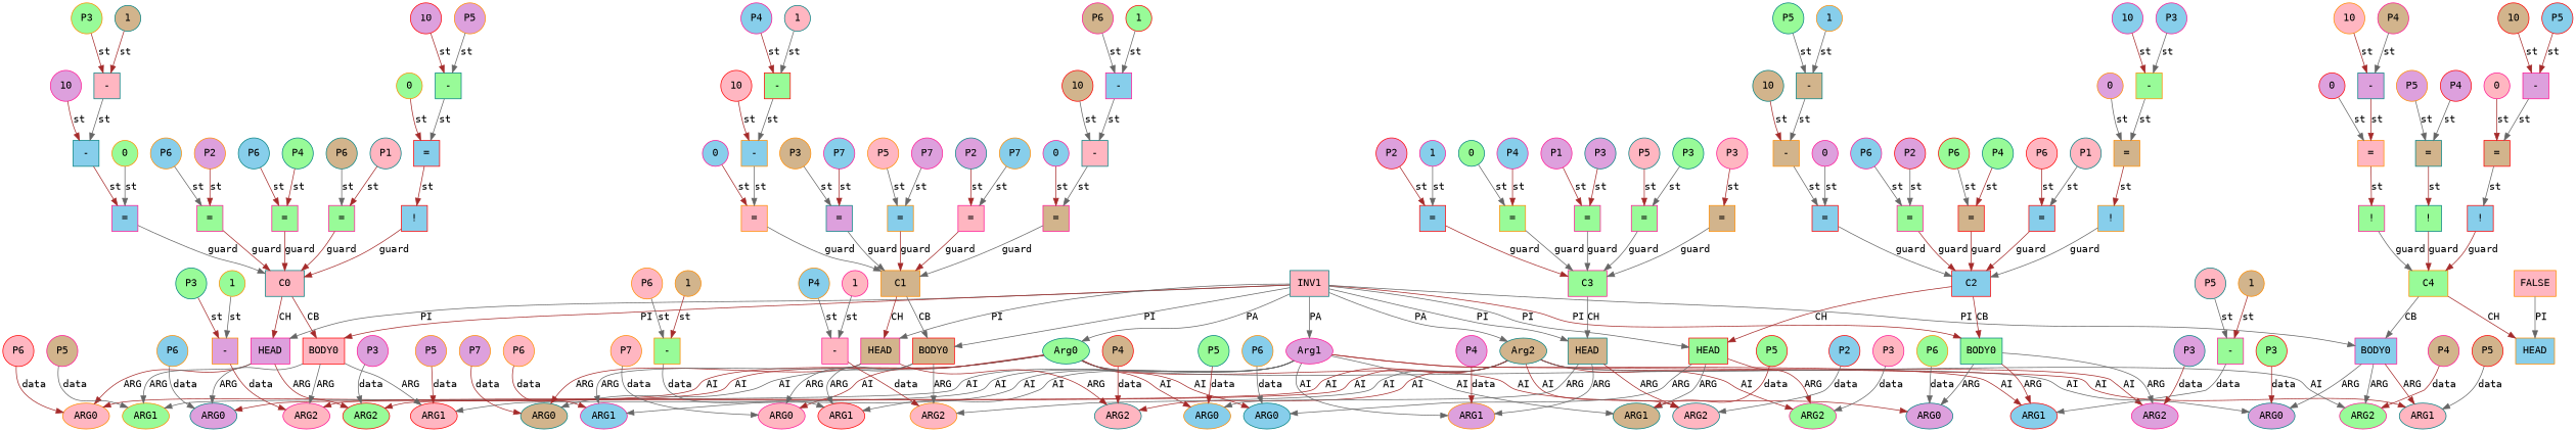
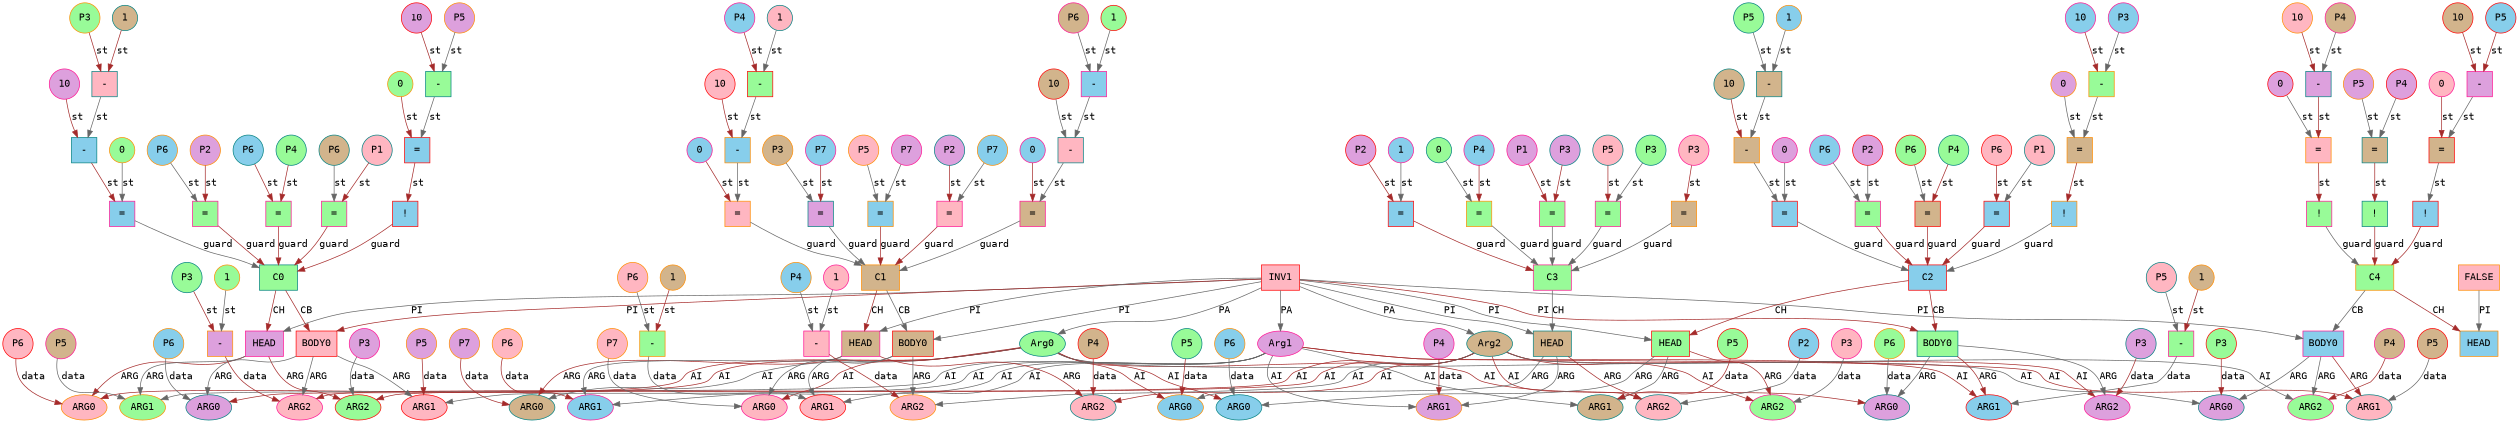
  digraph {
    fontname="DejaVu Sans Mono"
    node [color=deeppink fillcolor=palegreen fontname="DejaVu Sans Mono" shape=circle style=filled]
    edge [color=gray40 fontname="DejaVu Sans Mono"]
-   n1 [GNNNodeID=0 color=teal fillcolor=lightpink label=INV1 nodeName=predicate_0 shape=box]
+   n1 [GNNNodeID=0 color=red fillcolor=lightpink label=INV1 nodeName=predicate_0 shape=box]
    n2 [GNNNodeID=1 color=teal label=Arg0 nodeName=predicateArgument_0 shape=ellipse]
    n3 [GNNNodeID=2 fillcolor=plum label=Arg1 nodeName=predicateArgument_1 shape=ellipse]
    n4 [GNNNodeID=3 color=teal fillcolor=tan label=Arg2 nodeName=predicateArgument_2 shape=ellipse]
    n5 [GNNNodeID=28 fillcolor=plum label=HEAD nodeName=clauseHead_0 shape=box]
    n6 [GNNNodeID=35 color=red fillcolor=lightpink label=BODY0 nodeName=clauseBody_0 shape=box]
    n7 [GNNNodeID=68 fillcolor=tan label=HEAD nodeName=clauseHead_1 shape=box]
    n8 [GNNNodeID=75 color=red fillcolor=tan label=BODY0 nodeName=clauseBody_1 shape=box]
    n9 [GNNNodeID=109 color=red label=HEAD nodeName=clauseHead_2 shape=box]
    n10 [GNNNodeID=116 color=teal label=BODY0 nodeName=clauseBody_2 shape=box]
    n11 [GNNNodeID=141 color=teal fillcolor=tan label=HEAD nodeName=clauseHead_3 shape=box]
    n12 [GNNNodeID=166 fillcolor=skyblue label=BODY0 nodeName=clauseBody_3 shape=box]
    n13 [GNNNodeID=29 color=darkorange fillcolor=lightpink label=ARG0 nodeName=clauseArgument_0 shape=ellipse]
    n14 [GNNNodeID=36 color=teal fillcolor=plum label=ARG0 nodeName=clauseArgument_3 shape=ellipse]
    n15 [GNNNodeID=69 color=teal fillcolor=tan label=ARG0 nodeName=clauseArgument_6 shape=ellipse]
    n16 [GNNNodeID=76 fillcolor=lightpink label=ARG0 nodeName=clauseArgument_9 shape=ellipse]
    n17 [GNNNodeID=110 color=teal fillcolor=skyblue label=ARG0 nodeName=clauseArgument_12 shape=ellipse]
    n18 [GNNNodeID=117 color=teal fillcolor=plum label=ARG0 nodeName=clauseArgument_15 shape=ellipse]
    n19 [GNNNodeID=142 color=darkorange fillcolor=skyblue label=ARG0 nodeName=clauseArgument_18 shape=ellipse]
    n20 [GNNNodeID=167 color=teal fillcolor=plum label=ARG0 nodeName=clauseArgument_21 shape=ellipse]
    n21 [GNNNodeID=31 color=darkorange label=ARG1 nodeName=clauseArgument_1 shape=ellipse]
    n22 [GNNNodeID=38 color=red fillcolor=lightpink label=ARG1 nodeName=clauseArgument_4 shape=ellipse]
    n23 [GNNNodeID=71 fillcolor=skyblue label=ARG1 nodeName=clauseArgument_7 shape=ellipse]
    n24 [GNNNodeID=78 color=red fillcolor=lightpink label=ARG1 nodeName=clauseArgument_10 shape=ellipse]
    n25 [GNNNodeID=112 color=teal fillcolor=tan label=ARG1 nodeName=clauseArgument_13 shape=ellipse]
    n26 [GNNNodeID=119 color=red fillcolor=skyblue label=ARG1 nodeName=clauseArgument_16 shape=ellipse]
    n27 [GNNNodeID=144 color=darkorange fillcolor=plum label=ARG1 nodeName=clauseArgument_19 shape=ellipse]
    n28 [GNNNodeID=169 color=teal fillcolor=lightpink label=ARG1 nodeName=clauseArgument_22 shape=ellipse]
    n29 [GNNNodeID=33 color=red label=ARG2 nodeName=clauseArgument_2 shape=ellipse]
    n30 [GNNNodeID=40 fillcolor=lightpink label=ARG2 nodeName=clauseArgument_5 shape=ellipse]
    n31 [GNNNodeID=73 color=teal fillcolor=lightpink label=ARG2 nodeName=clauseArgument_8 shape=ellipse]
    n32 [GNNNodeID=82 color=darkorange fillcolor=lightpink label=ARG2 nodeName=clauseArgument_11 shape=ellipse]
    n33 [GNNNodeID=114 label=ARG2 nodeName=clauseArgument_14 shape=ellipse]
    n34 [GNNNodeID=123 fillcolor=plum label=ARG2 nodeName=clauseArgument_17 shape=ellipse]
    n35 [GNNNodeID=146 color=teal fillcolor=lightpink label=ARG2 nodeName=clauseArgument_20 shape=ellipse]
    n36 [GNNNodeID=171 label=ARG2 nodeName=clauseArgument_23 shape=ellipse]
    n37 [GNNNodeID=4 color=darkorange fillcolor=lightpink label=FALSE nodeName=predicate_1 shape=box]
    n38 [GNNNodeID=165 color=darkorange fillcolor=skyblue label=HEAD nodeName=clauseHead_4 shape=box]
-   n39 [GNNNodeID=5 color=teal fillcolor=lightpink label=C0 nodeName=clause_0 shape=box]
+   n39 [GNNNodeID=5 color=teal label=C0 nodeName=clause_0 shape=box]
    n40 [GNNNodeID=6 color=red fillcolor=skyblue label="!" nodeName="!_6" shape=square]
    n41 [GNNNodeID=7 color=red fillcolor=skyblue label="=" nodeName=">=_7" shape=square]
    n42 [GNNNodeID=8 color=darkorange label=0 nodeName="0_8"]
    n43 [GNNNodeID=9 color=teal label="-" nodeName="-_9" shape=square]
    n44 [GNNNodeID=10 color=red fillcolor=plum label=10 nodeName="10_10"]
    n45 [GNNNodeID=11 color=darkorange fillcolor=plum label=P5 nodeName=P5_11]
    n46 [GNNNodeID=12 fillcolor=skyblue label="=" nodeName=">=_12" shape=square]
    n47 [GNNNodeID=13 color=darkorange label=0 nodeName="0_13"]
    n48 [GNNNodeID=14 color=teal fillcolor=skyblue label="-" nodeName="-_14" shape=square]
    n49 [GNNNodeID=15 fillcolor=plum label=10 nodeName="10_15"]
    n50 [GNNNodeID=16 color=teal fillcolor=lightpink label="-" nodeName="-_16" shape=square]
    n51 [GNNNodeID=17 color=darkorange label=P3 nodeName=P3_17]
    n52 [GNNNodeID=18 color=teal fillcolor=tan label=1 nodeName="1_18"]
    n53 [GNNNodeID=19 label="=" nodeName="=_19" shape=square]
    n54 [GNNNodeID=20 color=darkorange fillcolor=plum label=P2 nodeName=P2_20]
    n55 [GNNNodeID=21 color=darkorange fillcolor=skyblue label=P6 nodeName=P6_21]
    n56 [GNNNodeID=22 label="=" nodeName="=_22" shape=square]
    n57 [GNNNodeID=23 color=teal label=P4 nodeName=P4_23]
    n58 [GNNNodeID=24 color=teal fillcolor=skyblue label=P6 nodeName=P6_24]
    n59 [GNNNodeID=25 label="=" nodeName="=_25" shape=square]
    n60 [GNNNodeID=26 color=teal fillcolor=lightpink label=P1 nodeName=P1_26]
    n61 [GNNNodeID=27 color=teal fillcolor=tan label=P6 nodeName=P6_27]
    n62 [GNNNodeID=30 color=red fillcolor=lightpink label=P6 nodeName=P6_30]
    n63 [GNNNodeID=32 fillcolor=tan label=P5 nodeName=P5_32]
    n64 [GNNNodeID=34 fillcolor=plum label=P3 nodeName=P3_34]
    n65 [GNNNodeID=37 color=darkorange fillcolor=skyblue label=P6 nodeName=P6_37]
    n66 [GNNNodeID=39 color=darkorange fillcolor=plum label=P5 nodeName=P5_39]
    n67 [GNNNodeID=41 color=darkorange fillcolor=plum label="-" nodeName="-_41" shape=square]
    n68 [GNNNodeID=42 color=teal label=P3 nodeName=P3_42]
    n69 [GNNNodeID=43 color=darkorange label=1 nodeName="1_43"]
    n70 [GNNNodeID=44 color=darkorange fillcolor=tan label=C1 nodeName=clause_1 shape=box]
    n71 [GNNNodeID=45 fillcolor=tan label="=" nodeName=">=_45" shape=square]
    n72 [GNNNodeID=46 fillcolor=skyblue label=0 nodeName="0_46"]
    n73 [GNNNodeID=47 color=teal fillcolor=lightpink label="-" nodeName="-_47" shape=square]
    n74 [GNNNodeID=48 color=red fillcolor=tan label=10 nodeName="10_48"]
    n75 [GNNNodeID=49 fillcolor=skyblue label="-" nodeName="-_49" shape=square]
    n76 [GNNNodeID=50 fillcolor=tan label=P6 nodeName=P6_50]
    n77 [GNNNodeID=51 color=red label=1 nodeName="1_51"]
    n78 [GNNNodeID=52 color=darkorange fillcolor=lightpink label="=" nodeName=">=_52" shape=square]
    n79 [GNNNodeID=53 fillcolor=skyblue label=0 nodeName="0_53"]
    n80 [GNNNodeID=54 color=darkorange fillcolor=skyblue label="-" nodeName="-_54" shape=square]
    n81 [GNNNodeID=55 color=red fillcolor=lightpink label=10 nodeName="10_55"]
    n82 [GNNNodeID=56 color=red label="-" nodeName="-_56" shape=square]
    n83 [GNNNodeID=57 fillcolor=skyblue label=P4 nodeName=P4_57]
    n84 [GNNNodeID=58 color=teal fillcolor=lightpink label=1 nodeName="1_58"]
    n85 [GNNNodeID=59 color=teal fillcolor=plum label="=" nodeName="=_59" shape=square]
    n86 [GNNNodeID=60 color=darkorange fillcolor=tan label=P3 nodeName=P3_60]
    n87 [GNNNodeID=61 fillcolor=skyblue label=P7 nodeName=P7_61]
    n88 [GNNNodeID=62 color=darkorange fillcolor=skyblue label="=" nodeName="=_62" shape=square]
    n89 [GNNNodeID=63 color=darkorange fillcolor=lightpink label=P5 nodeName=P5_63]
    n90 [GNNNodeID=64 fillcolor=plum label=P7 nodeName=P7_64]
    n91 [GNNNodeID=65 fillcolor=lightpink label="=" nodeName="=_65" shape=square]
    n92 [GNNNodeID=66 color=teal fillcolor=plum label=P2 nodeName=P2_66]
    n93 [GNNNodeID=67 color=darkorange fillcolor=skyblue label=P7 nodeName=P7_67]
    n94 [GNNNodeID=70 color=darkorange fillcolor=plum label=P7 nodeName=P7_70]
    n95 [GNNNodeID=72 color=darkorange fillcolor=lightpink label=P6 nodeName=P6_72]
    n96 [GNNNodeID=74 color=red fillcolor=tan label=P4 nodeName=P4_74]
    n97 [GNNNodeID=77 color=darkorange fillcolor=lightpink label=P7 nodeName=P7_77]
    n98 [GNNNodeID=79 color=darkorange label="-" nodeName="-_79" shape=square]
    n99 [GNNNodeID=80 color=darkorange fillcolor=lightpink label=P6 nodeName=P6_80]
    n100 [GNNNodeID=81 color=darkorange fillcolor=tan label=1 nodeName="1_81"]
    n101 [GNNNodeID=83 fillcolor=lightpink label="-" nodeName="-_83" shape=square]
    n102 [GNNNodeID=84 color=darkorange fillcolor=skyblue label=P4 nodeName=P4_84]
    n103 [GNNNodeID=85 fillcolor=lightpink label=1 nodeName="1_85"]
    n104 [GNNNodeID=86 color=red fillcolor=skyblue label=C2 nodeName=clause_2 shape=box]
    n105 [GNNNodeID=87 color=darkorange fillcolor=skyblue label="!" nodeName="!_87" shape=square]
    n106 [GNNNodeID=88 color=darkorange fillcolor=tan label="=" nodeName=">=_88" shape=square]
    n107 [GNNNodeID=89 color=darkorange fillcolor=plum label=0 nodeName="0_89"]
    n108 [GNNNodeID=90 color=darkorange label="-" nodeName="-_90" shape=square]
    n109 [GNNNodeID=91 fillcolor=skyblue label=10 nodeName="10_91"]
    n110 [GNNNodeID=92 fillcolor=skyblue label=P3 nodeName=P3_92]
    n111 [GNNNodeID=93 color=red fillcolor=skyblue label="=" nodeName=">=_93" shape=square]
    n112 [GNNNodeID=94 fillcolor=plum label=0 nodeName="0_94"]
    n113 [GNNNodeID=95 color=darkorange fillcolor=tan label="-" nodeName="-_95" shape=square]
    n114 [GNNNodeID=96 color=teal fillcolor=tan label=10 nodeName="10_96"]
    n115 [GNNNodeID=97 color=teal fillcolor=tan label="-" nodeName="-_97" shape=square]
    n116 [GNNNodeID=98 color=teal label=P5 nodeName=P5_98]
    n117 [GNNNodeID=99 color=darkorange fillcolor=skyblue label=1 nodeName="1_99"]
    n118 [GNNNodeID=100 label="=" nodeName="=_100" shape=square]
    n119 [GNNNodeID=101 color=red fillcolor=plum label=P2 nodeName=P2_101]
    n120 [GNNNodeID=102 fillcolor=skyblue label=P6 nodeName=P6_102]
    n121 [GNNNodeID=103 color=red fillcolor=tan label="=" nodeName="=_103" shape=square]
    n122 [GNNNodeID=104 color=teal label=P4 nodeName=P4_104]
    n123 [GNNNodeID=105 color=red label=P6 nodeName=P6_105]
    n124 [GNNNodeID=106 color=red fillcolor=skyblue label="=" nodeName="=_106" shape=square]
    n125 [GNNNodeID=107 color=teal fillcolor=lightpink label=P1 nodeName=P1_107]
    n126 [GNNNodeID=108 color=red fillcolor=lightpink label=P6 nodeName=P6_108]
    n127 [GNNNodeID=111 color=darkorange fillcolor=skyblue label=P6 nodeName=P6_111]
    n128 [GNNNodeID=113 color=red label=P5 nodeName=P5_113]
    n129 [GNNNodeID=115 fillcolor=lightpink label=P3 nodeName=P3_115]
    n130 [GNNNodeID=118 color=darkorange label=P6 nodeName=P6_118]
    n131 [GNNNodeID=120 label="-" nodeName="-_120" shape=square]
    n132 [GNNNodeID=121 color=teal fillcolor=lightpink label=P5 nodeName=P5_121]
    n133 [GNNNodeID=122 color=darkorange fillcolor=tan label=1 nodeName="1_122"]
    n134 [GNNNodeID=124 color=teal fillcolor=plum label=P3 nodeName=P3_124]
    n135 [GNNNodeID=125 label=C3 nodeName=clause_3 shape=box]
    n136 [GNNNodeID=126 color=darkorange fillcolor=tan label="=" nodeName="=_126" shape=square]
    n137 [GNNNodeID=128 fillcolor=lightpink label=P3 nodeName=P3_128]
    n138 [GNNNodeID=129 color=red fillcolor=skyblue label="=" nodeName="=_129" shape=square]
    n139 [GNNNodeID=130 color=red fillcolor=plum label=P2 nodeName=P2_130]
    n140 [GNNNodeID=131 fillcolor=skyblue label=1 nodeName="1_131"]
    n141 [GNNNodeID=132 color=darkorange label="=" nodeName="=_132" shape=square]
    n142 [GNNNodeID=133 color=teal label=0 nodeName="0_133"]
    n143 [GNNNodeID=134 fillcolor=skyblue label=P4 nodeName=P4_134]
    n144 [GNNNodeID=135 label="=" nodeName="=_135" shape=square]
    n145 [GNNNodeID=136 fillcolor=plum label=P1 nodeName=P1_136]
    n146 [GNNNodeID=137 color=teal fillcolor=plum label=P3 nodeName=P3_137]
    n147 [GNNNodeID=138 label="=" nodeName="=_138" shape=square]
    n148 [GNNNodeID=139 color=teal fillcolor=lightpink label=P5 nodeName=P5_139]
    n149 [GNNNodeID=140 color=teal label=P3 nodeName=P3_140]
    n150 [GNNNodeID=143 color=teal label=P5 nodeName=P5_143]
    n151 [GNNNodeID=145 fillcolor=plum label=P4 nodeName=P4_145]
    n152 [GNNNodeID=147 color=red fillcolor=skyblue label=P2 nodeName=P2_147]
    n153 [GNNNodeID=148 color=darkorange label=C4 nodeName=clause_4 shape=box]
    n154 [GNNNodeID=149 color=red fillcolor=skyblue label="!" nodeName="!_149" shape=square]
    n155 [GNNNodeID=150 color=red fillcolor=tan label="=" nodeName=">=_150" shape=square]
    n156 [GNNNodeID=151 fillcolor=lightpink label=0 nodeName="0_151"]
    n157 [GNNNodeID=152 fillcolor=plum label="-" nodeName="-_152" shape=square]
    n158 [GNNNodeID=153 color=red fillcolor=tan label=10 nodeName="10_153"]
    n159 [GNNNodeID=154 color=red fillcolor=skyblue label=P5 nodeName=P5_154]
    n160 [GNNNodeID=155 label="!" nodeName="!_155" shape=square]
    n161 [GNNNodeID=156 color=darkorange fillcolor=lightpink label="=" nodeName=">=_156" shape=square]
    n162 [GNNNodeID=157 color=red fillcolor=plum label=0 nodeName="0_157"]
    n163 [GNNNodeID=158 color=teal fillcolor=plum label="-" nodeName="-_158" shape=square]
    n164 [GNNNodeID=159 color=darkorange fillcolor=lightpink label=10 nodeName="10_159"]
    n165 [GNNNodeID=160 fillcolor=tan label=P4 nodeName=P4_160]
    n166 [GNNNodeID=161 color=teal label="!" nodeName="!_161" shape=square]
    n167 [GNNNodeID=162 color=teal fillcolor=tan label="=" nodeName="=_162" shape=square]
    n168 [GNNNodeID=163 color=darkorange fillcolor=plum label=P5 nodeName=P5_163]
    n169 [GNNNodeID=164 color=red fillcolor=plum label=P4 nodeName=P4_164]
    n170 [GNNNodeID=168 color=red label=P3 nodeName=P3_168]
    n171 [GNNNodeID=170 color=red fillcolor=tan label=P5 nodeName=P5_170]
    n172 [GNNNodeID=172 fillcolor=tan label=P4 nodeName=P4_172]
    n1 -> n2 [label=PA]
    n1 -> n3 [label=PA]
    n1 -> n4 [label=PA]
    n1 -> n5 [label=PI]
    n1 -> n6 [color=brown label=PI]
    n1 -> n7 [label=PI]
    n1 -> n8 [label=PI]
    n1 -> n9 [label=PI]
    n1 -> n10 [color=brown label=PI]
    n1 -> n11 [label=PI]
    n1 -> n12 [label=PI]
    n2 -> n13 [color=brown label=AI]
    n2 -> n14 [color=brown label=AI]
    n2 -> n15 [label=AI]
    n2 -> n16 [color=brown label=AI]
    n2 -> n17 [color=brown label=AI]
    n2 -> n18 [color=brown label=AI]
    n2 -> n19 [color=brown label=AI]
    n2 -> n20 [label=AI]
    n3 -> n21 [label=AI]
    n3 -> n22 [label=AI]
    n3 -> n23 [label=AI]
    n3 -> n24 [label=AI]
    n3 -> n25 [label=AI]
    n3 -> n26 [color=brown label=AI]
    n3 -> n27 [label=AI]
    n3 -> n28 [color=brown label=AI]
    n4 -> n29 [color=brown label=AI]
    n4 -> n30 [color=brown label=AI]
    n4 -> n31 [color=brown label=AI]
    n4 -> n32 [label=AI]
    n4 -> n33 [color=brown label=AI]
    n4 -> n34 [color=brown label=AI]
    n4 -> n35 [color=brown label=AI]
    n4 -> n36 [label=AI]
    n5 -> n13 [color=brown label=ARG]
    n5 -> n21 [label=ARG]
    n5 -> n29 [color=brown label=ARG]
    n6 -> n14 [label=ARG]
    n6 -> n22 [label=ARG]
    n6 -> n30 [label=ARG]
    n7 -> n15 [color=brown label=ARG]
    n7 -> n23 [label=ARG]
    n7 -> n31 [color=brown label=ARG]
    n8 -> n16 [label=ARG]
    n8 -> n24 [label=ARG]
    n8 -> n32 [label=ARG]
    n9 -> n17 [label=ARG]
    n9 -> n25 [label=ARG]
    n9 -> n33 [color=brown label=ARG]
    n10 -> n18 [label=ARG]
    n10 -> n26 [color=brown label=ARG]
    n10 -> n34 [label=ARG]
    n11 -> n19 [label=ARG]
    n11 -> n27 [label=ARG]
    n11 -> n35 [color=brown label=ARG]
    n12 -> n20 [label=ARG]
    n12 -> n28 [color=brown label=ARG]
    n12 -> n36 [label=ARG]
    n37 -> n38 [label=PI]
    n39 -> n5 [color=brown label=CH]
    n39 -> n6 [color=brown label=CB]
    n40 -> n39 [color=brown label=guard]
    n41 -> n40 [color=brown label=st]
    n42 -> n41 [color=brown label=st]
    n43 -> n41 [label=st]
    n44 -> n43 [color=brown label=st]
    n45 -> n43 [label=st]
    n46 -> n39 [label=guard]
    n47 -> n46 [label=st]
    n48 -> n46 [color=brown label=st]
    n49 -> n48 [color=brown label=st]
    n50 -> n48 [label=st]
    n51 -> n50 [color=brown label=st]
    n52 -> n50 [color=brown label=st]
    n53 -> n39 [color=brown label=guard]
    n54 -> n53 [color=brown label=st]
    n55 -> n53 [label=st]
    n56 -> n39 [color=brown label=guard]
    n57 -> n56 [color=brown label=st]
    n58 -> n56 [color=brown label=st]
    n59 -> n39 [color=brown label=guard]
    n60 -> n59 [color=brown label=st]
    n61 -> n59 [label=st]
    n62 -> n13 [color=brown label=data]
    n63 -> n21 [label=data]
    n64 -> n29 [label=data]
    n65 -> n14 [label=data]
    n66 -> n22 [color=brown label=data]
    n67 -> n30 [color=brown label=data]
    n68 -> n67 [color=brown label=st]
    n69 -> n67 [label=st]
    n70 -> n7 [color=brown label=CH]
    n70 -> n8 [label=CB]
    n71 -> n70 [label=guard]
    n72 -> n71 [color=brown label=st]
    n73 -> n71 [label=st]
    n74 -> n73 [label=st]
    n75 -> n73 [label=st]
    n76 -> n75 [label=st]
    n77 -> n75 [label=st]
    n78 -> n70 [label=guard]
    n79 -> n78 [color=brown label=st]
    n80 -> n78 [label=st]
    n81 -> n80 [color=brown label=st]
    n82 -> n80 [label=st]
    n83 -> n82 [color=brown label=st]
    n84 -> n82 [label=st]
    n85 -> n70 [label=guard]
    n86 -> n85 [label=st]
    n87 -> n85 [color=brown label=st]
    n88 -> n70 [color=brown label=guard]
    n89 -> n88 [label=st]
    n90 -> n88 [label=st]
    n91 -> n70 [color=brown label=guard]
    n92 -> n91 [color=brown label=st]
    n93 -> n91 [label=st]
    n94 -> n15 [color=brown label=data]
    n95 -> n23 [color=brown label=data]
    n96 -> n31 [color=brown label=data]
    n97 -> n16 [label=data]
    n98 -> n24 [label=data]
    n99 -> n98 [label=st]
    n100 -> n98 [color=brown label=st]
    n101 -> n32 [color=brown label=data]
    n102 -> n101 [label=st]
    n103 -> n101 [label=st]
    n104 -> n9 [color=brown label=CH]
    n104 -> n10 [color=brown label=CB]
    n105 -> n104 [label=guard]
    n106 -> n105 [color=brown label=st]
    n107 -> n106 [label=st]
    n108 -> n106 [label=st]
    n109 -> n108 [color=brown label=st]
    n110 -> n108 [label=st]
    n111 -> n104 [label=guard]
    n112 -> n111 [label=st]
    n113 -> n111 [label=st]
    n114 -> n113 [color=brown label=st]
    n115 -> n113 [label=st]
    n116 -> n115 [label=st]
    n117 -> n115 [label=st]
    n118 -> n104 [color=brown label=guard]
    n119 -> n118 [label=st]
    n120 -> n118 [label=st]
    n121 -> n104 [color=brown label=guard]
    n122 -> n121 [color=brown label=st]
    n123 -> n121 [label=st]
    n124 -> n104 [color=brown label=guard]
    n125 -> n124 [label=st]
    n126 -> n124 [color=brown label=st]
    n127 -> n17 [label=data]
    n128 -> n25 [color=brown label=data]
    n129 -> n33 [label=data]
    n130 -> n18 [label=data]
    n131 -> n26 [label=data]
    n132 -> n131 [label=st]
    n133 -> n131 [color=brown label=st]
    n134 -> n34 [color=brown label=data]
    n135 -> n11 [label=CH]
    n136 -> n135 [label=guard]
    n137 -> n136 [color=brown label=st]
    n138 -> n135 [color=brown label=guard]
    n139 -> n138 [color=brown label=st]
    n140 -> n138 [label=st]
    n141 -> n135 [label=guard]
    n142 -> n141 [label=st]
    n143 -> n141 [color=brown label=st]
    n144 -> n135 [label=guard]
    n145 -> n144 [color=brown label=st]
    n146 -> n144 [color=brown label=st]
    n147 -> n135 [label=guard]
    n148 -> n147 [color=brown label=st]
    n149 -> n147 [label=st]
    n150 -> n19 [color=brown label=data]
    n151 -> n27 [color=brown label=data]
    n152 -> n35 [label=data]
    n153 -> n12 [label=CB]
    n153 -> n38 [color=brown label=CH]
    n154 -> n153 [color=brown label=guard]
    n155 -> n154 [label=st]
    n156 -> n155 [color=brown label=st]
    n157 -> n155 [label=st]
    n158 -> n157 [color=brown label=st]
    n159 -> n157 [color=brown label=st]
    n160 -> n153 [label=guard]
    n161 -> n160 [color=brown label=st]
    n162 -> n161 [label=st]
    n163 -> n161 [color=brown label=st]
    n164 -> n163 [color=brown label=st]
    n165 -> n163 [label=st]
    n166 -> n153 [color=brown label=guard]
    n167 -> n166 [color=brown label=st]
    n168 -> n167 [label=st]
    n169 -> n167 [label=st]
    n170 -> n20 [color=brown label=data]
    n171 -> n28 [label=data]
    n172 -> n36 [color=brown label=data]
  }
